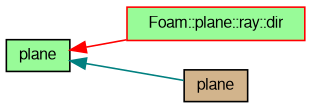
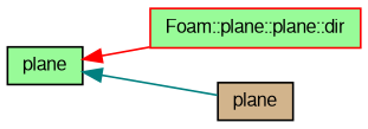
  digraph {
    rankdir=LR
    node [color=black fillcolor=palegreen fontname=FreeSans fontsize=10 shape=record style=filled]
    edge [dir=back fontname=FreeSans fontsize=10 labelfontname=FreeSans labelfontsize=10 style=solid]
    n1 [fontcolor=black height=0.2 label=plane width=0.4]
-   n2 [color=red height=0.2 label="Foam::plane::ray::dir" width=0.4]
+   n2 [color=red height=0.2 label="Foam::plane::plane::dir" width=0.4]
    n3 [height=0.2 label=plane width=0.4 fillcolor=tan]
    n1 -> n2 [color=red]
    n1 -> n3 [color=teal]
  }
